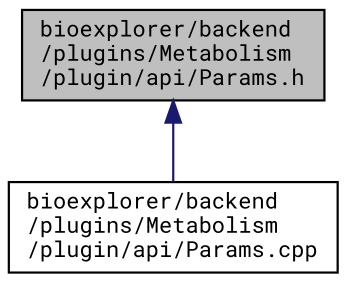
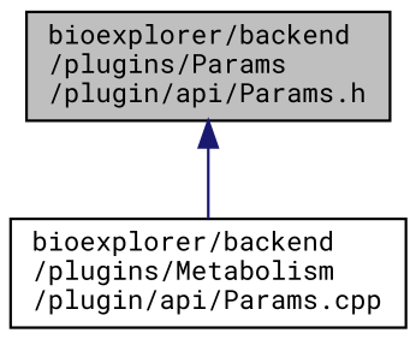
  digraph {
    fontname="Roboto Mono"
    node [color=black fontname="Roboto Mono" fontsize=10 shape=record style=filled]
-   n1 [fillcolor=grey75 fontcolor=black height=0.2 label="bioexplorer/backend\l/plugins/Metabolism\l/plugin/api/Params.h" width=0.4]
+   n1 [fillcolor=grey75 fontcolor=black height=0.2 label="bioexplorer/backend\l/plugins/Params\l/plugin/api/Params.h" width=0.4]
    n2 [fillcolor=white height=0.2 label="bioexplorer/backend\l/plugins/Metabolism\l/plugin/api/Params.cpp" width=0.4]
    n1 -> n2 [color=midnightblue dir=back fontname="Roboto Mono" fontsize=10 labelfontname=Helvetica labelfontsize=10 style=solid]
  }
